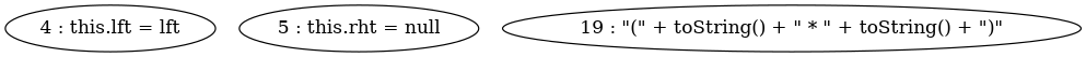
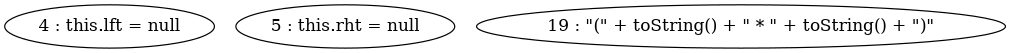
  digraph {
-   "4 : this.lft = null" [label="4 : this.lft = lft"]
+   "4 : this.lft = null"
    "5 : this.rht = null"
    "19 : \"(\" + toString() + \" * \" + toString() + \")\""
  }
